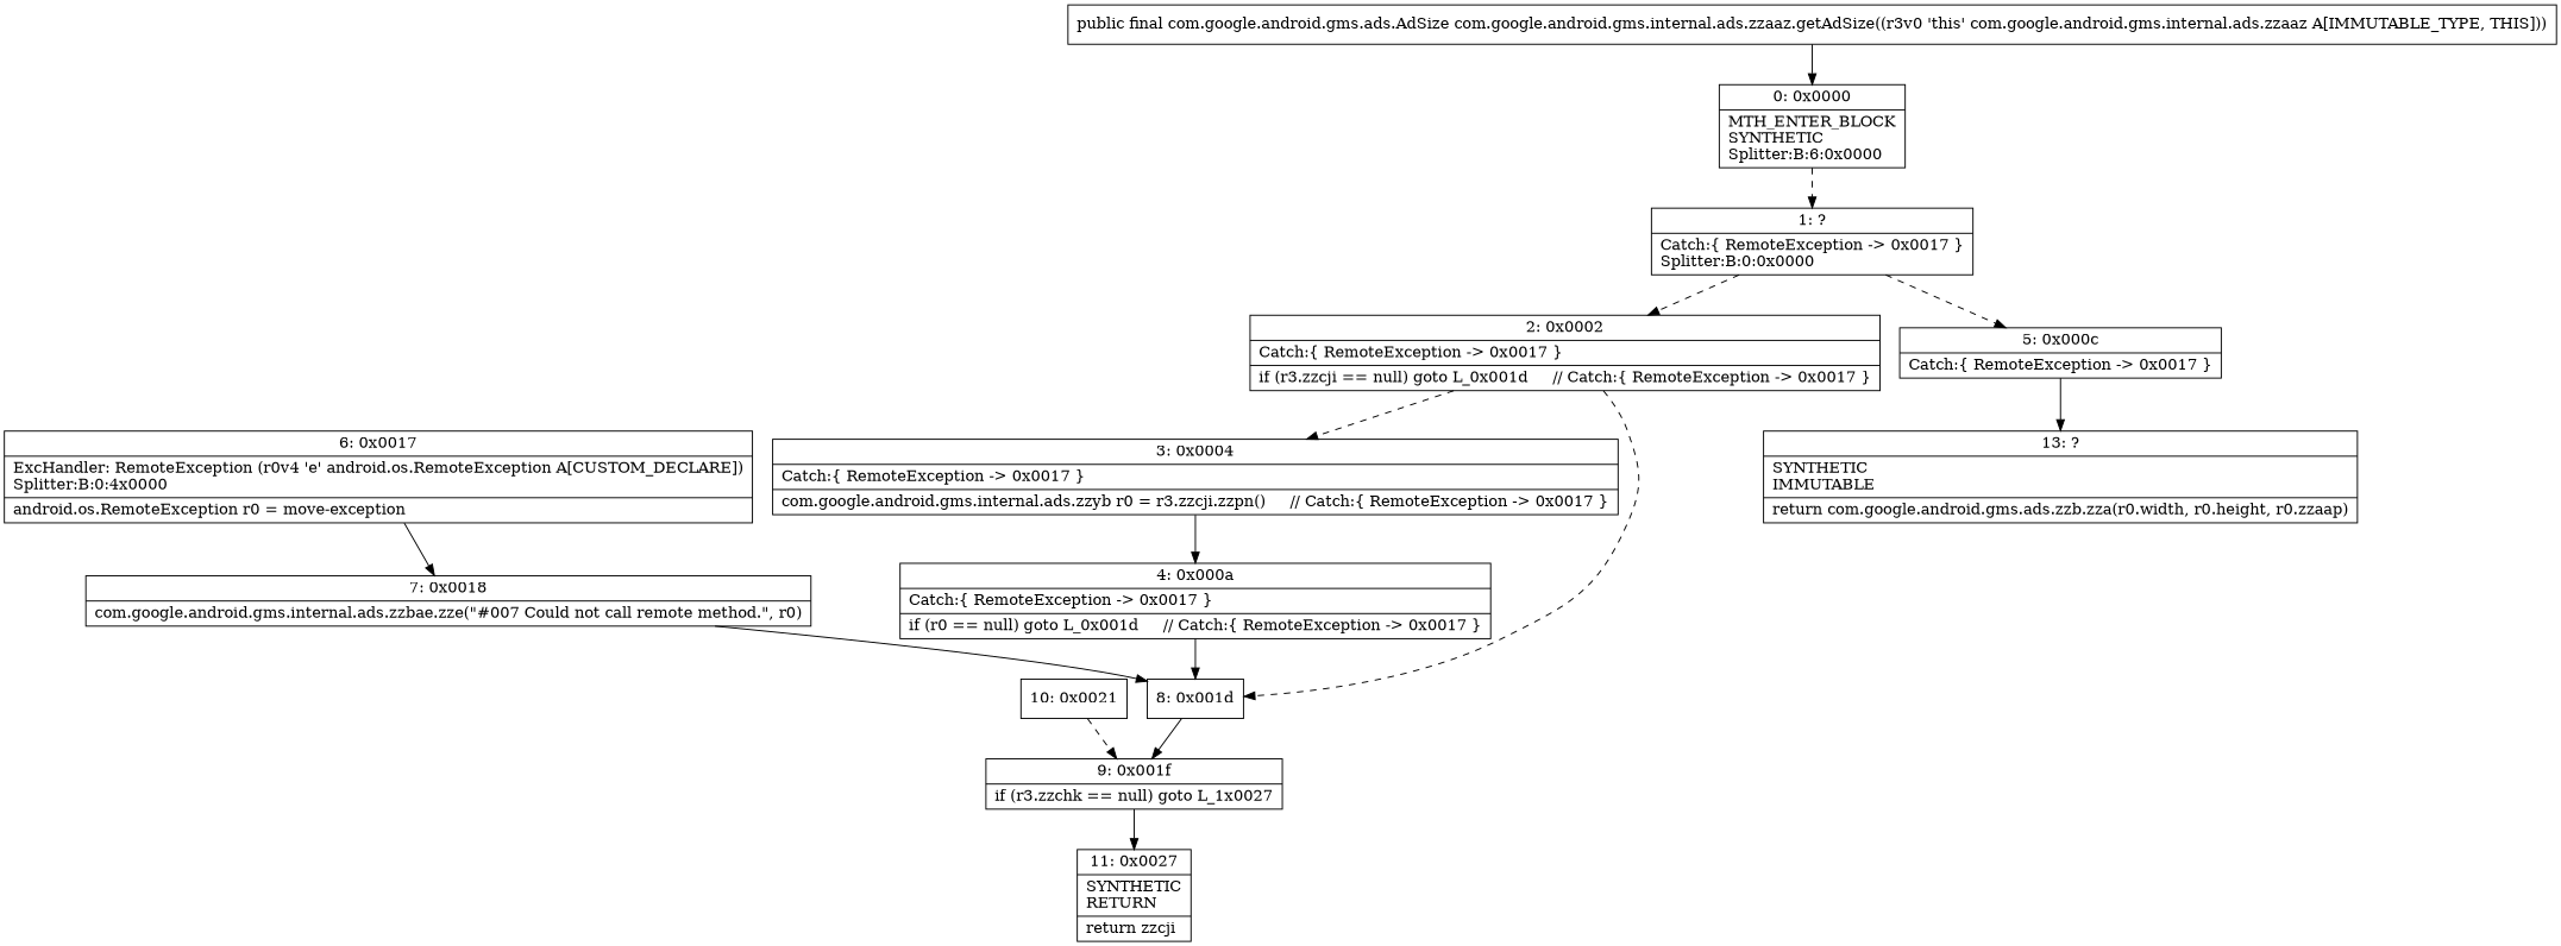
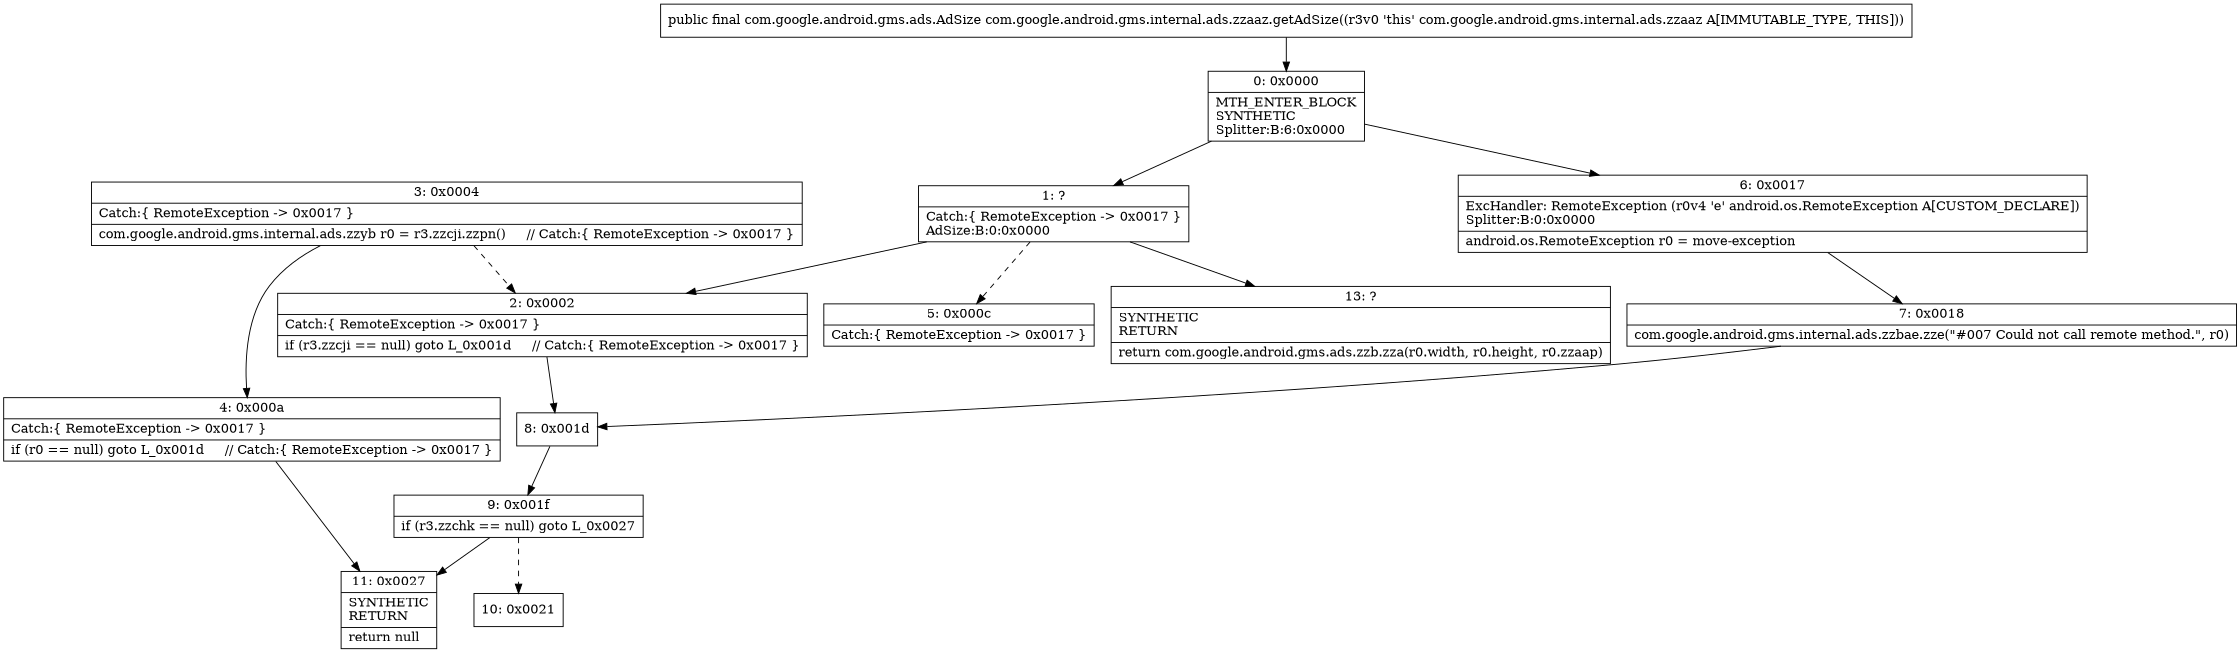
  digraph {
    node [shape=record]
    n1 [label="{0\:\ 0x0000|MTH_ENTER_BLOCK\lSYNTHETIC\lSplitter:B:6:0x0000\l}"]
-   n2 [label="{1\:\ ?|Catch:\{ RemoteException \-\> 0x0017 \}\lSplitter:B:0:0x0000\l}"]
-   n3 [label="{6\:\ 0x0017|ExcHandler: RemoteException (r0v4 'e' android.os.RemoteException A[CUSTOM_DECLARE])\lSplitter:B:0:4x0000\l|android.os.RemoteException r0 = move\-exception\l}"]
+   n2 [label="{1\:\ ?|Catch:\{ RemoteException \-\> 0x0017 \}\lAdSize:B:0:0x0000\l}"]
+   n3 [label="{6\:\ 0x0017|ExcHandler: RemoteException (r0v4 'e' android.os.RemoteException A[CUSTOM_DECLARE])\lSplitter:B:0:0x0000\l|android.os.RemoteException r0 = move\-exception\l}"]
    n4 [label="{2\:\ 0x0002|Catch:\{ RemoteException \-\> 0x0017 \}\l|if (r3.zzcji == null) goto L_0x001d     \/\/ Catch:\{ RemoteException \-\> 0x0017 \}\l}"]
    n5 [label="{5\:\ 0x000c|Catch:\{ RemoteException \-\> 0x0017 \}\l}"]
    n6 [label="{7\:\ 0x0018|com.google.android.gms.internal.ads.zzbae.zze(\"#007 Could not call remote method.\", r0)\l}"]
    n7 [label="{3\:\ 0x0004|Catch:\{ RemoteException \-\> 0x0017 \}\l|com.google.android.gms.internal.ads.zzyb r0 = r3.zzcji.zzpn()     \/\/ Catch:\{ RemoteException \-\> 0x0017 \}\l}"]
    n8 [label="{8\:\ 0x001d}"]
    n9 [label="{4\:\ 0x000a|Catch:\{ RemoteException \-\> 0x0017 \}\l|if (r0 == null) goto L_0x001d     \/\/ Catch:\{ RemoteException \-\> 0x0017 \}\l}"]
-   n10 [label="{9\:\ 0x001f|if (r3.zzchk == null) goto L_1x0027\l}"]
-   n11 [label="{13\:\ ?|SYNTHETIC\lIMMUTABLE\l|return com.google.android.gms.ads.zzb.zza(r0.width, r0.height, r0.zzaap)\l}"]
+   n10 [label="{9\:\ 0x001f|if (r3.zzchk == null) goto L_0x0027\l}"]
+   n11 [label="{13\:\ ?|SYNTHETIC\lRETURN\l|return com.google.android.gms.ads.zzb.zza(r0.width, r0.height, r0.zzaap)\l}"]
    n12 [label="{10\:\ 0x0021}"]
-   n13 [label="{11\:\ 0x0027|SYNTHETIC\lRETURN\l|return zzcji\l}"]
+   n13 [label="{11\:\ 0x0027|SYNTHETIC\lRETURN\l|return null\l}"]
    n14 [label="{public final com.google.android.gms.ads.AdSize com.google.android.gms.internal.ads.zzaaz.getAdSize((r3v0 'this' com.google.android.gms.internal.ads.zzaaz A[IMMUTABLE_TYPE, THIS])) }"]
-   n1 -> n2 [style=dashed]
-   n2 -> n4 [style=dashed]
+   n1 -> n2
+   n1 -> n3
+   n2 -> n4
    n2 -> n5 [style=dashed]
    n3 -> n6
-   n4 -> n7 [style=dashed]
-   n4 -> n8 [style=dashed]
-   n5 -> n11
+   n7 -> n4 [style=dashed]
+   n4 -> n8
+   n2 -> n11
    n6 -> n8
    n7 -> n9
    n8 -> n10
-   n9 -> n8
-   n12 -> n10 [style=dashed]
+   n9 -> n13
+   n10 -> n12 [style=dashed]
    n10 -> n13
    n14 -> n1
  }
